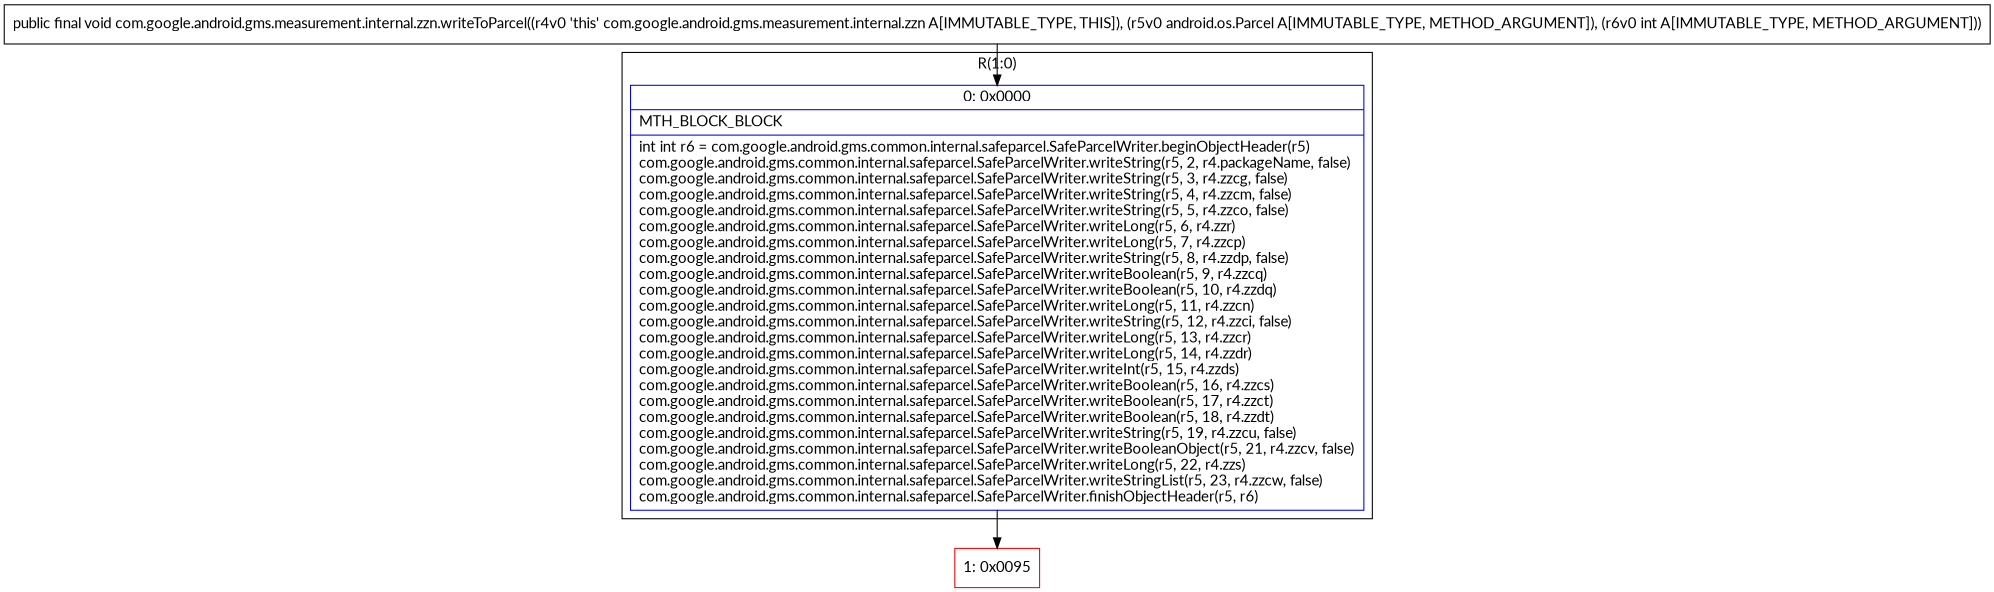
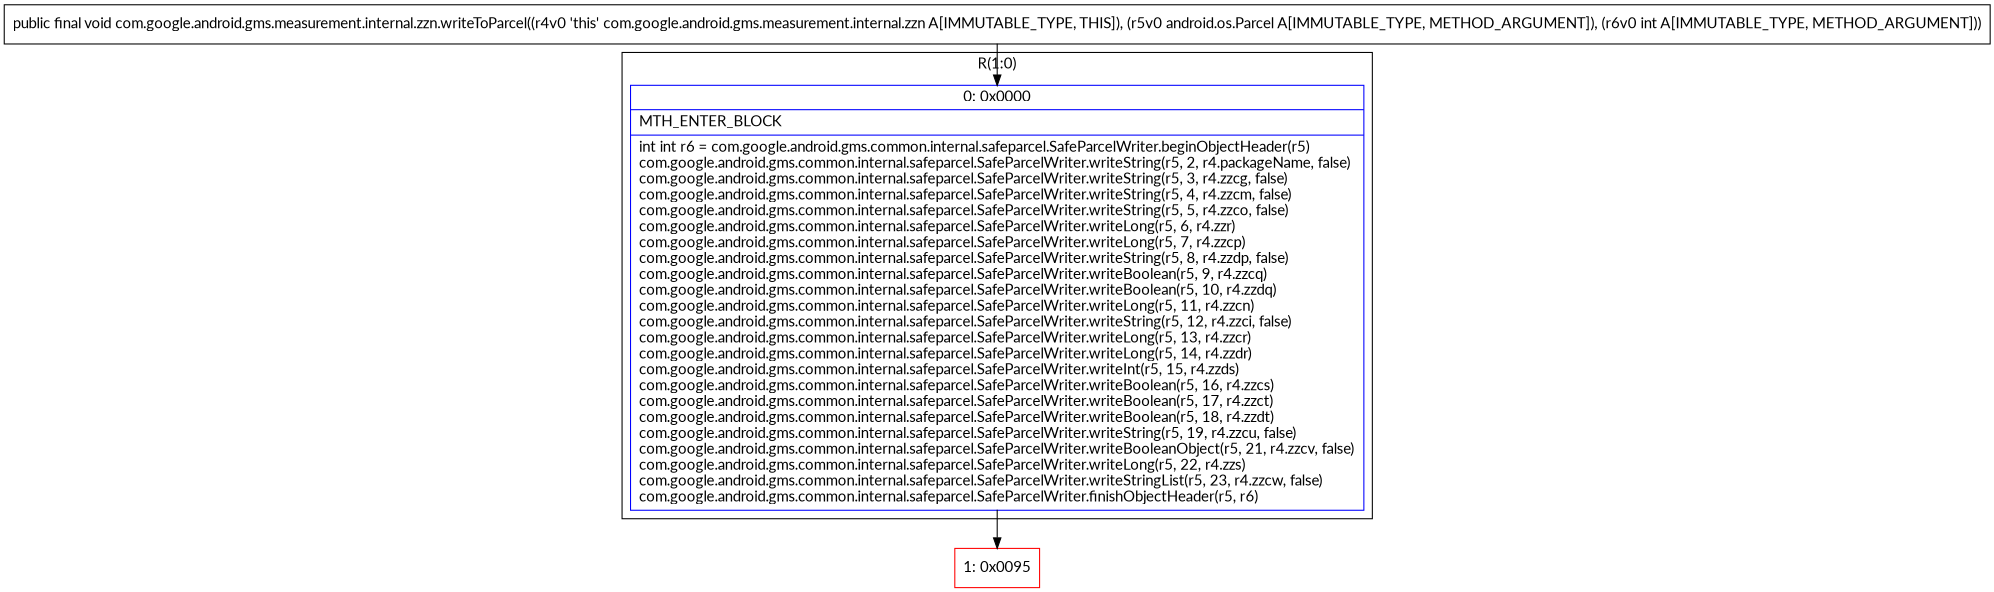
  digraph {
    fontname=Lato
    node [shape=record fontname=Lato]
    edge [fontname=Lato]
-   n1 [color=blue label="{0\:\ 0x0000|MTH_BLOCK_BLOCK\l|int int r6 = com.google.android.gms.common.internal.safeparcel.SafeParcelWriter.beginObjectHeader(r5)\lcom.google.android.gms.common.internal.safeparcel.SafeParcelWriter.writeString(r5, 2, r4.packageName, false)\lcom.google.android.gms.common.internal.safeparcel.SafeParcelWriter.writeString(r5, 3, r4.zzcg, false)\lcom.google.android.gms.common.internal.safeparcel.SafeParcelWriter.writeString(r5, 4, r4.zzcm, false)\lcom.google.android.gms.common.internal.safeparcel.SafeParcelWriter.writeString(r5, 5, r4.zzco, false)\lcom.google.android.gms.common.internal.safeparcel.SafeParcelWriter.writeLong(r5, 6, r4.zzr)\lcom.google.android.gms.common.internal.safeparcel.SafeParcelWriter.writeLong(r5, 7, r4.zzcp)\lcom.google.android.gms.common.internal.safeparcel.SafeParcelWriter.writeString(r5, 8, r4.zzdp, false)\lcom.google.android.gms.common.internal.safeparcel.SafeParcelWriter.writeBoolean(r5, 9, r4.zzcq)\lcom.google.android.gms.common.internal.safeparcel.SafeParcelWriter.writeBoolean(r5, 10, r4.zzdq)\lcom.google.android.gms.common.internal.safeparcel.SafeParcelWriter.writeLong(r5, 11, r4.zzcn)\lcom.google.android.gms.common.internal.safeparcel.SafeParcelWriter.writeString(r5, 12, r4.zzci, false)\lcom.google.android.gms.common.internal.safeparcel.SafeParcelWriter.writeLong(r5, 13, r4.zzcr)\lcom.google.android.gms.common.internal.safeparcel.SafeParcelWriter.writeLong(r5, 14, r4.zzdr)\lcom.google.android.gms.common.internal.safeparcel.SafeParcelWriter.writeInt(r5, 15, r4.zzds)\lcom.google.android.gms.common.internal.safeparcel.SafeParcelWriter.writeBoolean(r5, 16, r4.zzcs)\lcom.google.android.gms.common.internal.safeparcel.SafeParcelWriter.writeBoolean(r5, 17, r4.zzct)\lcom.google.android.gms.common.internal.safeparcel.SafeParcelWriter.writeBoolean(r5, 18, r4.zzdt)\lcom.google.android.gms.common.internal.safeparcel.SafeParcelWriter.writeString(r5, 19, r4.zzcu, false)\lcom.google.android.gms.common.internal.safeparcel.SafeParcelWriter.writeBooleanObject(r5, 21, r4.zzcv, false)\lcom.google.android.gms.common.internal.safeparcel.SafeParcelWriter.writeLong(r5, 22, r4.zzs)\lcom.google.android.gms.common.internal.safeparcel.SafeParcelWriter.writeStringList(r5, 23, r4.zzcw, false)\lcom.google.android.gms.common.internal.safeparcel.SafeParcelWriter.finishObjectHeader(r5, r6)\l}"]
+   n1 [color=blue label="{0\:\ 0x0000|MTH_ENTER_BLOCK\l|int int r6 = com.google.android.gms.common.internal.safeparcel.SafeParcelWriter.beginObjectHeader(r5)\lcom.google.android.gms.common.internal.safeparcel.SafeParcelWriter.writeString(r5, 2, r4.packageName, false)\lcom.google.android.gms.common.internal.safeparcel.SafeParcelWriter.writeString(r5, 3, r4.zzcg, false)\lcom.google.android.gms.common.internal.safeparcel.SafeParcelWriter.writeString(r5, 4, r4.zzcm, false)\lcom.google.android.gms.common.internal.safeparcel.SafeParcelWriter.writeString(r5, 5, r4.zzco, false)\lcom.google.android.gms.common.internal.safeparcel.SafeParcelWriter.writeLong(r5, 6, r4.zzr)\lcom.google.android.gms.common.internal.safeparcel.SafeParcelWriter.writeLong(r5, 7, r4.zzcp)\lcom.google.android.gms.common.internal.safeparcel.SafeParcelWriter.writeString(r5, 8, r4.zzdp, false)\lcom.google.android.gms.common.internal.safeparcel.SafeParcelWriter.writeBoolean(r5, 9, r4.zzcq)\lcom.google.android.gms.common.internal.safeparcel.SafeParcelWriter.writeBoolean(r5, 10, r4.zzdq)\lcom.google.android.gms.common.internal.safeparcel.SafeParcelWriter.writeLong(r5, 11, r4.zzcn)\lcom.google.android.gms.common.internal.safeparcel.SafeParcelWriter.writeString(r5, 12, r4.zzci, false)\lcom.google.android.gms.common.internal.safeparcel.SafeParcelWriter.writeLong(r5, 13, r4.zzcr)\lcom.google.android.gms.common.internal.safeparcel.SafeParcelWriter.writeLong(r5, 14, r4.zzdr)\lcom.google.android.gms.common.internal.safeparcel.SafeParcelWriter.writeInt(r5, 15, r4.zzds)\lcom.google.android.gms.common.internal.safeparcel.SafeParcelWriter.writeBoolean(r5, 16, r4.zzcs)\lcom.google.android.gms.common.internal.safeparcel.SafeParcelWriter.writeBoolean(r5, 17, r4.zzct)\lcom.google.android.gms.common.internal.safeparcel.SafeParcelWriter.writeBoolean(r5, 18, r4.zzdt)\lcom.google.android.gms.common.internal.safeparcel.SafeParcelWriter.writeString(r5, 19, r4.zzcu, false)\lcom.google.android.gms.common.internal.safeparcel.SafeParcelWriter.writeBooleanObject(r5, 21, r4.zzcv, false)\lcom.google.android.gms.common.internal.safeparcel.SafeParcelWriter.writeLong(r5, 22, r4.zzs)\lcom.google.android.gms.common.internal.safeparcel.SafeParcelWriter.writeStringList(r5, 23, r4.zzcw, false)\lcom.google.android.gms.common.internal.safeparcel.SafeParcelWriter.finishObjectHeader(r5, r6)\l}"]
    n2 [color=red label="{1\:\ 0x0095}"]
    n3 [label="{public final void com.google.android.gms.measurement.internal.zzn.writeToParcel((r4v0 'this' com.google.android.gms.measurement.internal.zzn A[IMMUTABLE_TYPE, THIS]), (r5v0 android.os.Parcel A[IMMUTABLE_TYPE, METHOD_ARGUMENT]), (r6v0 int A[IMMUTABLE_TYPE, METHOD_ARGUMENT])) }"]
    subgraph cluster_1 {
      label="R(1:0)"
      n1
    }
    n1 -> n2
    n3 -> n1
  }
